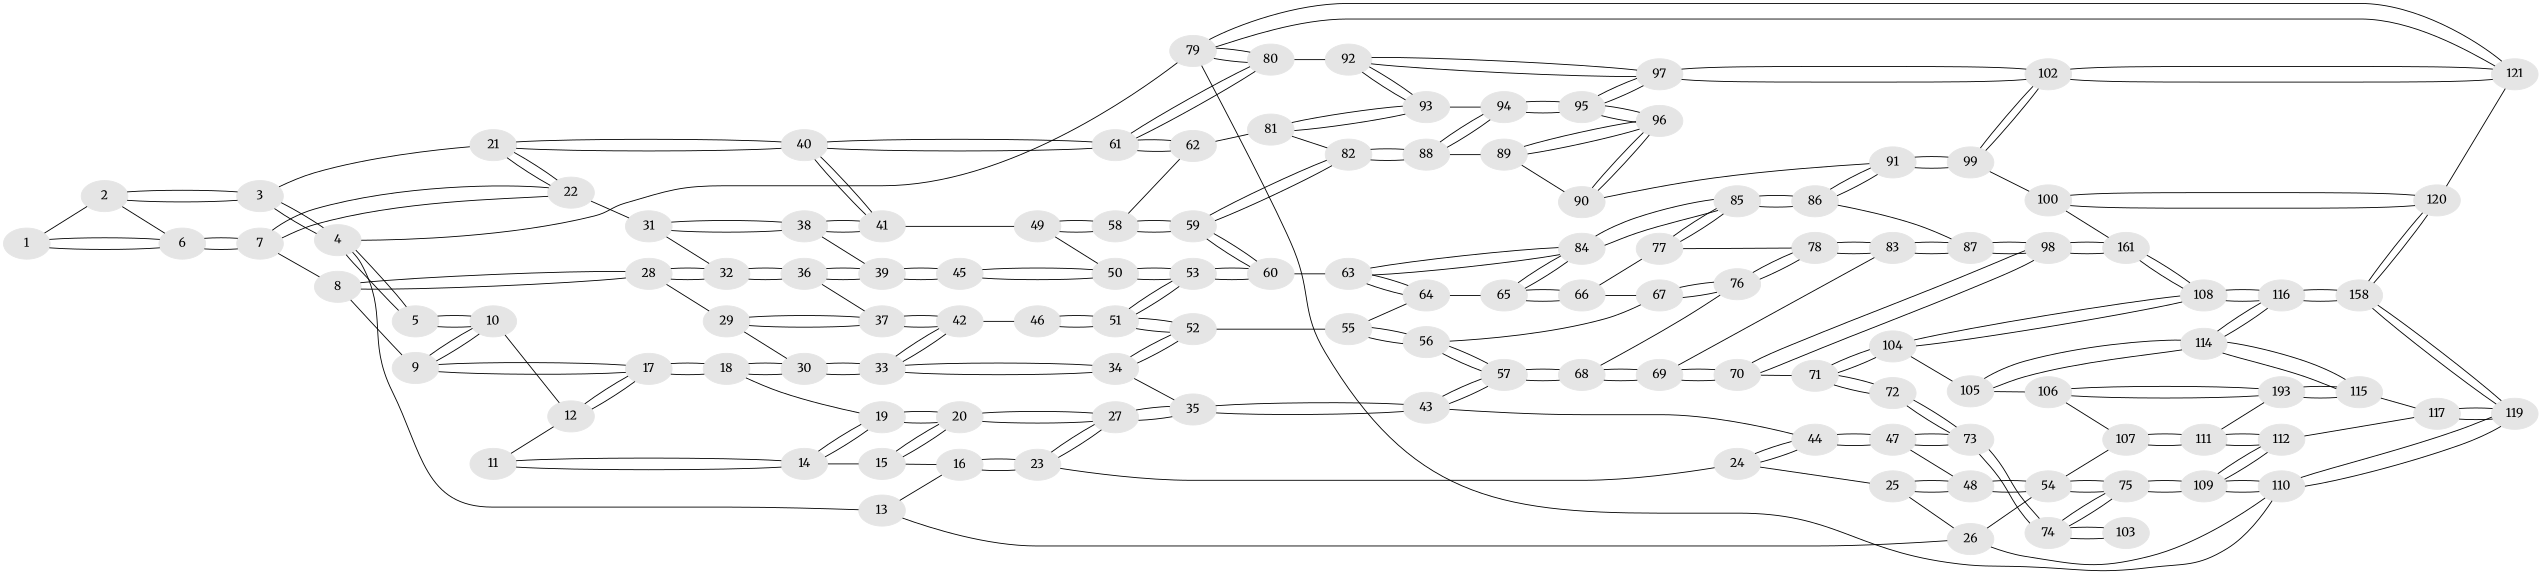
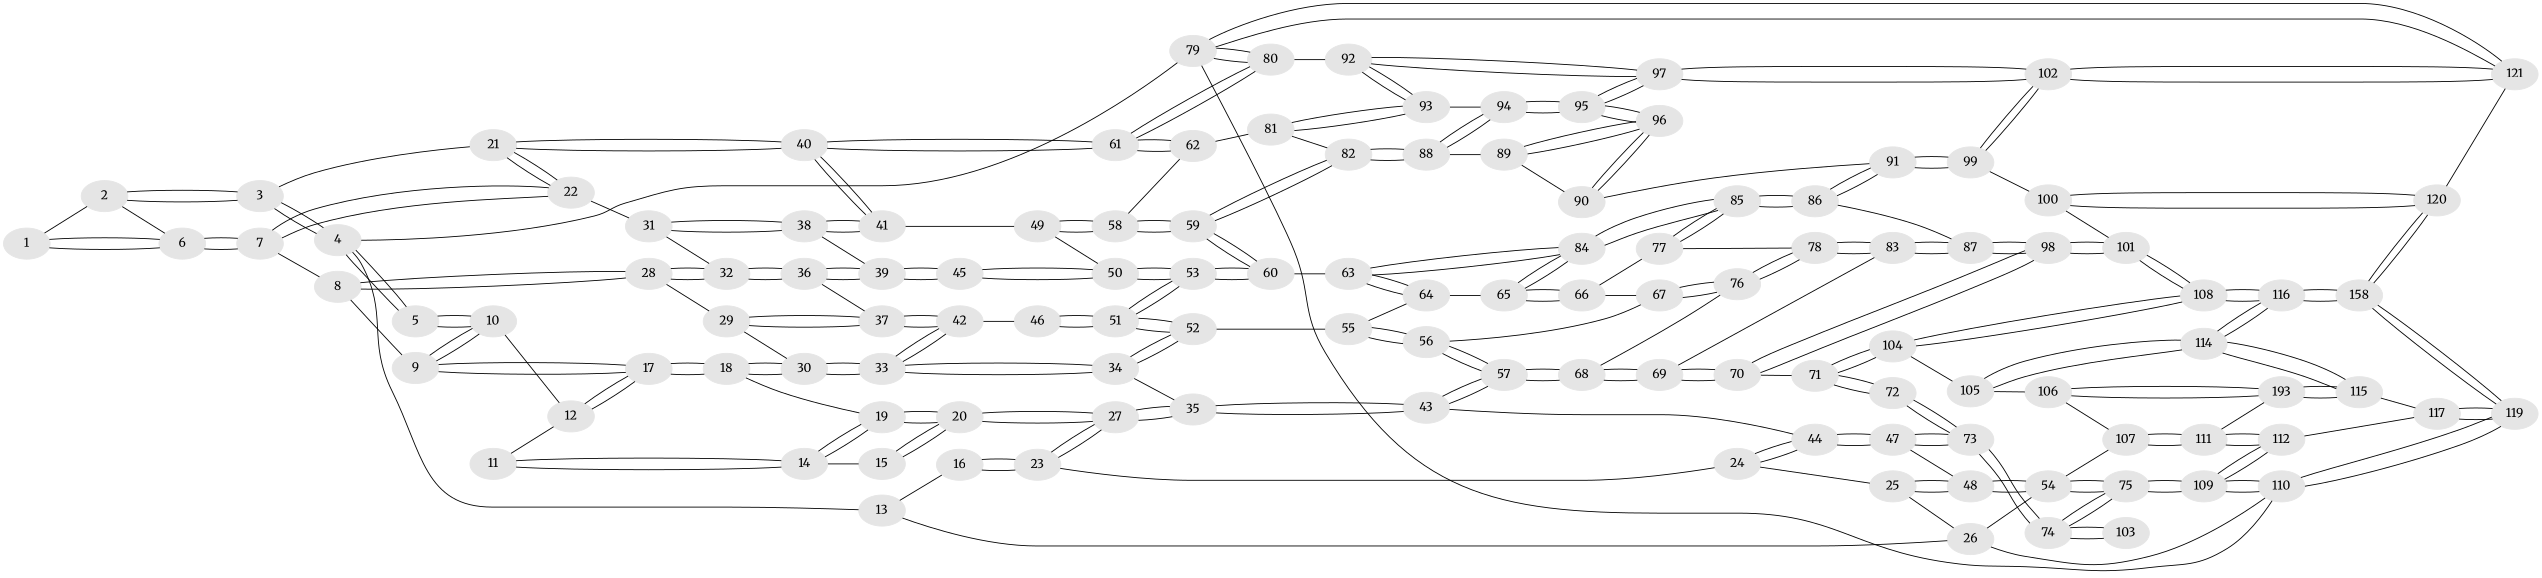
  graph {
    fontname=Merriweather
    rankdir=LR
    node [color=gray90 fontname=Merriweather style=filled]
    edge [fontname=Merriweather]
    1
    2
    6
    3
    7
    4
    21
    5
    13
    79
    22
    40
    10
    16
    26
    110
    80
    121
    12
    8
    9
    28
    31
    17
    29
    32
    18
    11
    14
    15
    19
    23
    54
    20
    27
    24
    30
    33
    35
    41
    61
    38
    25
    44
    48
    47
    75
    107
    119
    43
    37
    36
    42
    34
    39
    52
    46
    55
    57
    45
    49
    50
    62
    58
    51
    68
    73
    53
    74
    59
    60
    56
    64
    63
    109
    67
    65
    76
    69
    82
    81
    88
    84
    92
    93
    85
    66
    77
    78
    70
    83
    71
    98
    87
    72
    104
-   101 [label=161]
+   101
    108
    105
    103
    112
    86
    97
    94
    89
    91
    99
    90
    96
    95
    102
    100
    120
    116
    111
    106
    114
    n118 [label=193]
    115
    n120 [label=158]
    117
    1 -- 2
    1 -- 6
    1 -- 6
    2 -- 6
    2 -- 3
    2 -- 3
    6 -- 7
    6 -- 7
    3 -- 4
    3 -- 4
    3 -- 21
    7 -- 22
    7 -- 22
    7 -- 8
    4 -- 5
    4 -- 5
    4 -- 13
    4 -- 79
    21 -- 22
    21 -- 22
    21 -- 40
    21 -- 40
    5 -- 10
    5 -- 10
    13 -- 16
    13 -- 26
    79 -- 110
    79 -- 80
    79 -- 80
    79 -- 121
    79 -- 121
    22 -- 31
    40 -- 41
    40 -- 41
    40 -- 61
    40 -- 61
    10 -- 12
    16 -- 23
    16 -- 23
    26 -- 110
    26 -- 54
    110 -- 119
    110 -- 119
    80 -- 92
    12 -- 17
    12 -- 17
    8 -- 9
    8 -- 28
    8 -- 28
    9 -- 10
    9 -- 10
    9 -- 17
    9 -- 17
    28 -- 29
    28 -- 32
    28 -- 32
    31 -- 32
    31 -- 38
    31 -- 38
    17 -- 18
    17 -- 18
    29 -- 30
    29 -- 37
    29 -- 37
    32 -- 36
    32 -- 36
    18 -- 19
    18 -- 30
    18 -- 30
    11 -- 12
    11 -- 14
    11 -- 14
    14 -- 15
    14 -- 19
    14 -- 19
-   15 -- 16
    15 -- 20
    15 -- 20
    19 -- 20
    19 -- 20
    23 -- 27
    23 -- 27
    23 -- 24
    54 -- 75
    54 -- 75
    54 -- 107
    20 -- 27
    20 -- 27
    27 -- 35
    27 -- 35
    24 -- 25
    24 -- 44
    24 -- 44
    30 -- 33
    30 -- 33
    33 -- 42
    33 -- 42
    33 -- 34
    33 -- 34
    35 -- 43
    35 -- 43
    41 -- 49
    61 -- 80
    61 -- 80
    61 -- 62
    61 -- 62
    38 -- 41
    38 -- 41
    38 -- 39
    25 -- 26
    25 -- 48
    25 -- 48
    44 -- 47
    44 -- 47
    48 -- 54
    48 -- 54
    47 -- 48
    47 -- 73
    47 -- 73
    75 -- 109
    75 -- 109
    107 -- 111
    107 -- 111
    43 -- 44
    43 -- 57
    43 -- 57
    37 -- 42
    37 -- 42
    36 -- 37
    36 -- 39
    36 -- 39
    42 -- 46
    34 -- 35
    34 -- 52
    34 -- 52
    39 -- 45
    39 -- 45
    52 -- 55
    46 -- 51
    46 -- 51
    55 -- 56
    55 -- 56
    55 -- 64
    57 -- 68
    57 -- 68
    45 -- 50
    45 -- 50
    49 -- 50
    49 -- 58
    49 -- 58
    50 -- 53
    50 -- 53
    62 -- 81
    58 -- 62
    58 -- 59
    58 -- 59
    51 -- 52
    51 -- 52
    51 -- 53
    51 -- 53
    68 -- 76
    68 -- 69
    68 -- 69
    73 -- 74
    73 -- 74
    53 -- 60
    53 -- 60
    74 -- 75
    74 -- 75
    74 -- 103
    74 -- 103
    59 -- 60
    59 -- 60
    59 -- 82
    59 -- 82
    60 -- 63
    56 -- 57
    56 -- 57
    56 -- 67
    64 -- 65
    63 -- 64
    63 -- 64
    63 -- 84
    63 -- 84
    109 -- 110
    109 -- 110
    109 -- 112
    109 -- 112
    67 -- 76
    67 -- 76
    65 -- 84
    65 -- 84
    65 -- 66
    65 -- 66
    76 -- 78
    76 -- 78
    69 -- 70
    69 -- 70
    69 -- 83
    82 -- 88
    82 -- 88
    81 -- 82
    81 -- 93
    81 -- 93
    88 -- 94
    88 -- 94
    88 -- 89
    84 -- 85
    84 -- 85
    92 -- 93
    92 -- 93
    92 -- 97
    92 -- 97
    93 -- 94
    85 -- 86
    85 -- 86
    66 -- 67
    66 -- 77
    77 -- 85
    77 -- 85
    77 -- 78
    78 -- 83
    78 -- 83
    70 -- 71
    70 -- 98
    70 -- 98
    83 -- 87
    83 -- 87
    71 -- 72
    71 -- 72
    71 -- 104
    71 -- 104
    98 -- 101
    98 -- 101
    87 -- 98
    87 -- 98
    72 -- 73
    72 -- 73
    104 -- 108
    104 -- 108
    104 -- 105
    101 -- 108
    101 -- 108
    108 -- 116
    108 -- 116
    105 -- 106
    105 -- 114
    105 -- 114
    112 -- 117
    86 -- 87
    86 -- 91
    86 -- 91
    97 -- 102
    97 -- 102
    94 -- 95
    94 -- 95
    89 -- 90
    89 -- 96
    89 -- 96
    91 -- 99
    91 -- 99
    99 -- 102
    99 -- 102
    99 -- 100
    90 -- 91
    90 -- 96
    90 -- 96
    95 -- 97
    95 -- 97
    95 -- 96
    95 -- 96
    102 -- 121
    102 -- 121
    100 -- 101
    100 -- 120
    100 -- 120
    120 -- 121
    116 -- n120
    116 -- n120
    111 -- 112
    111 -- 112
    111 -- n118
    106 -- 107
    106 -- n118
    106 -- n118
    114 -- 116
    114 -- 116
    114 -- 115
    114 -- 115
    n118 -- 115
    n118 -- 115
    115 -- 117
    n120 -- 119
    n120 -- 119
    n120 -- 120
    n120 -- 120
    117 -- 119
    117 -- 119
  }
